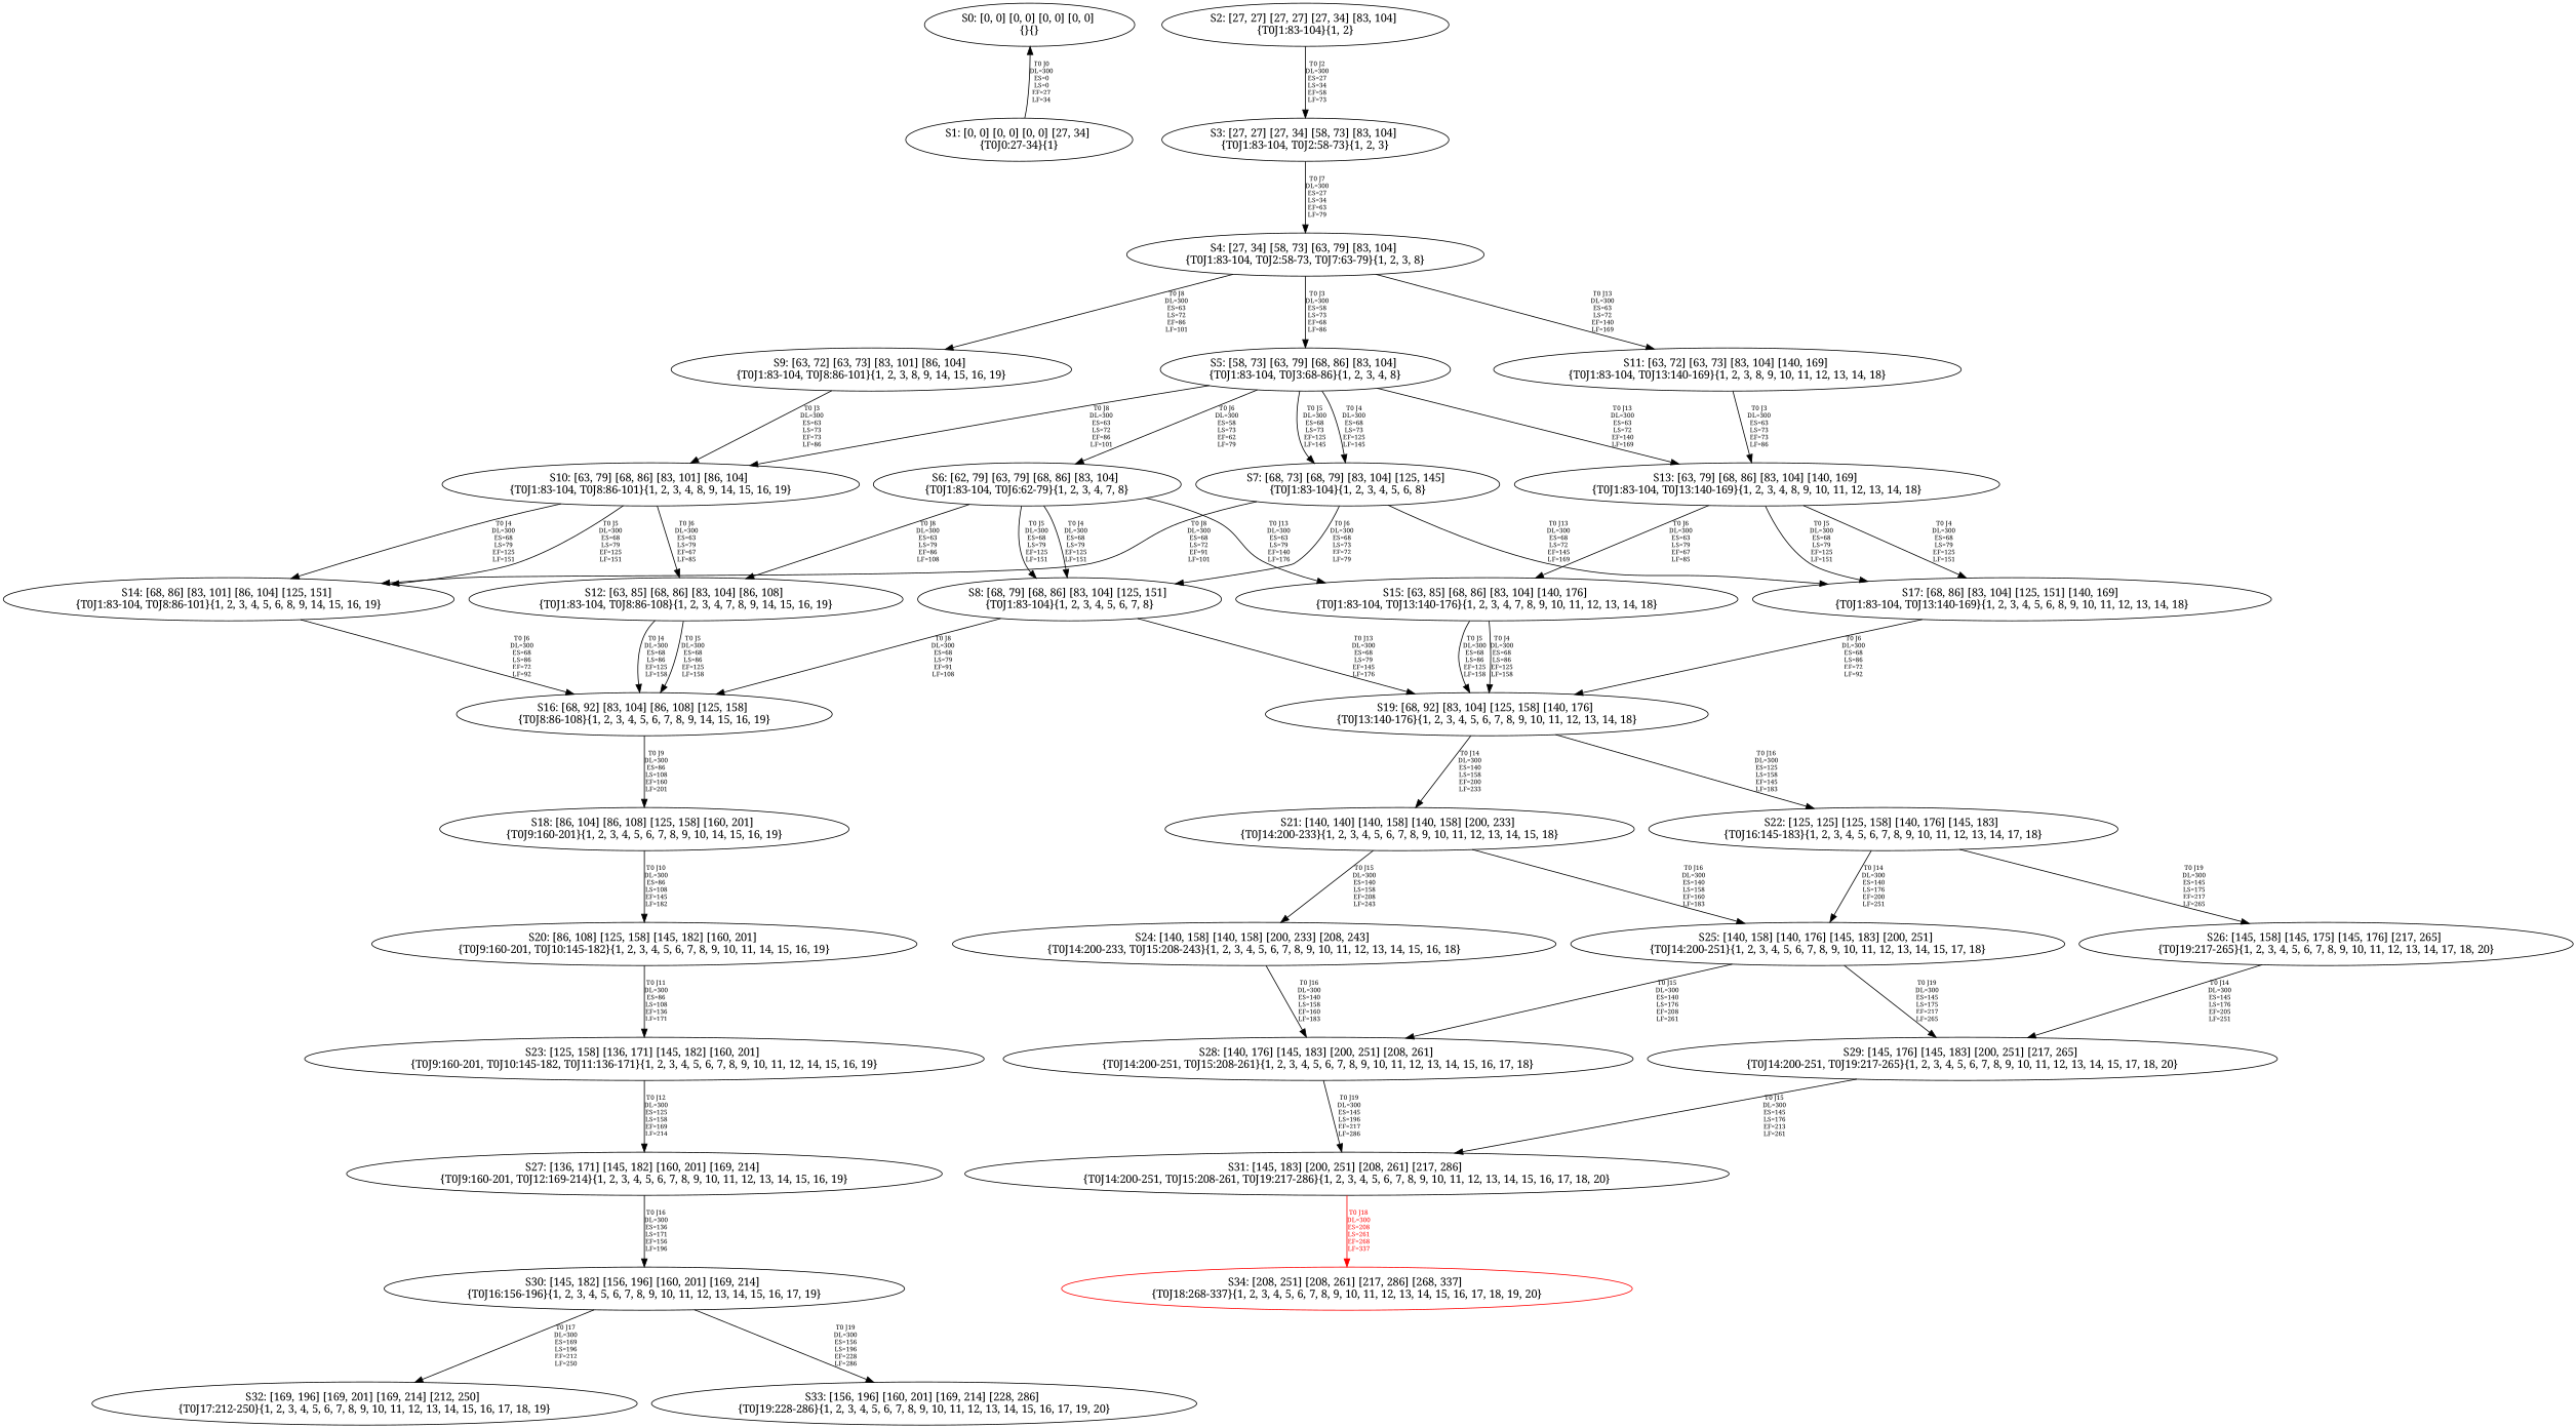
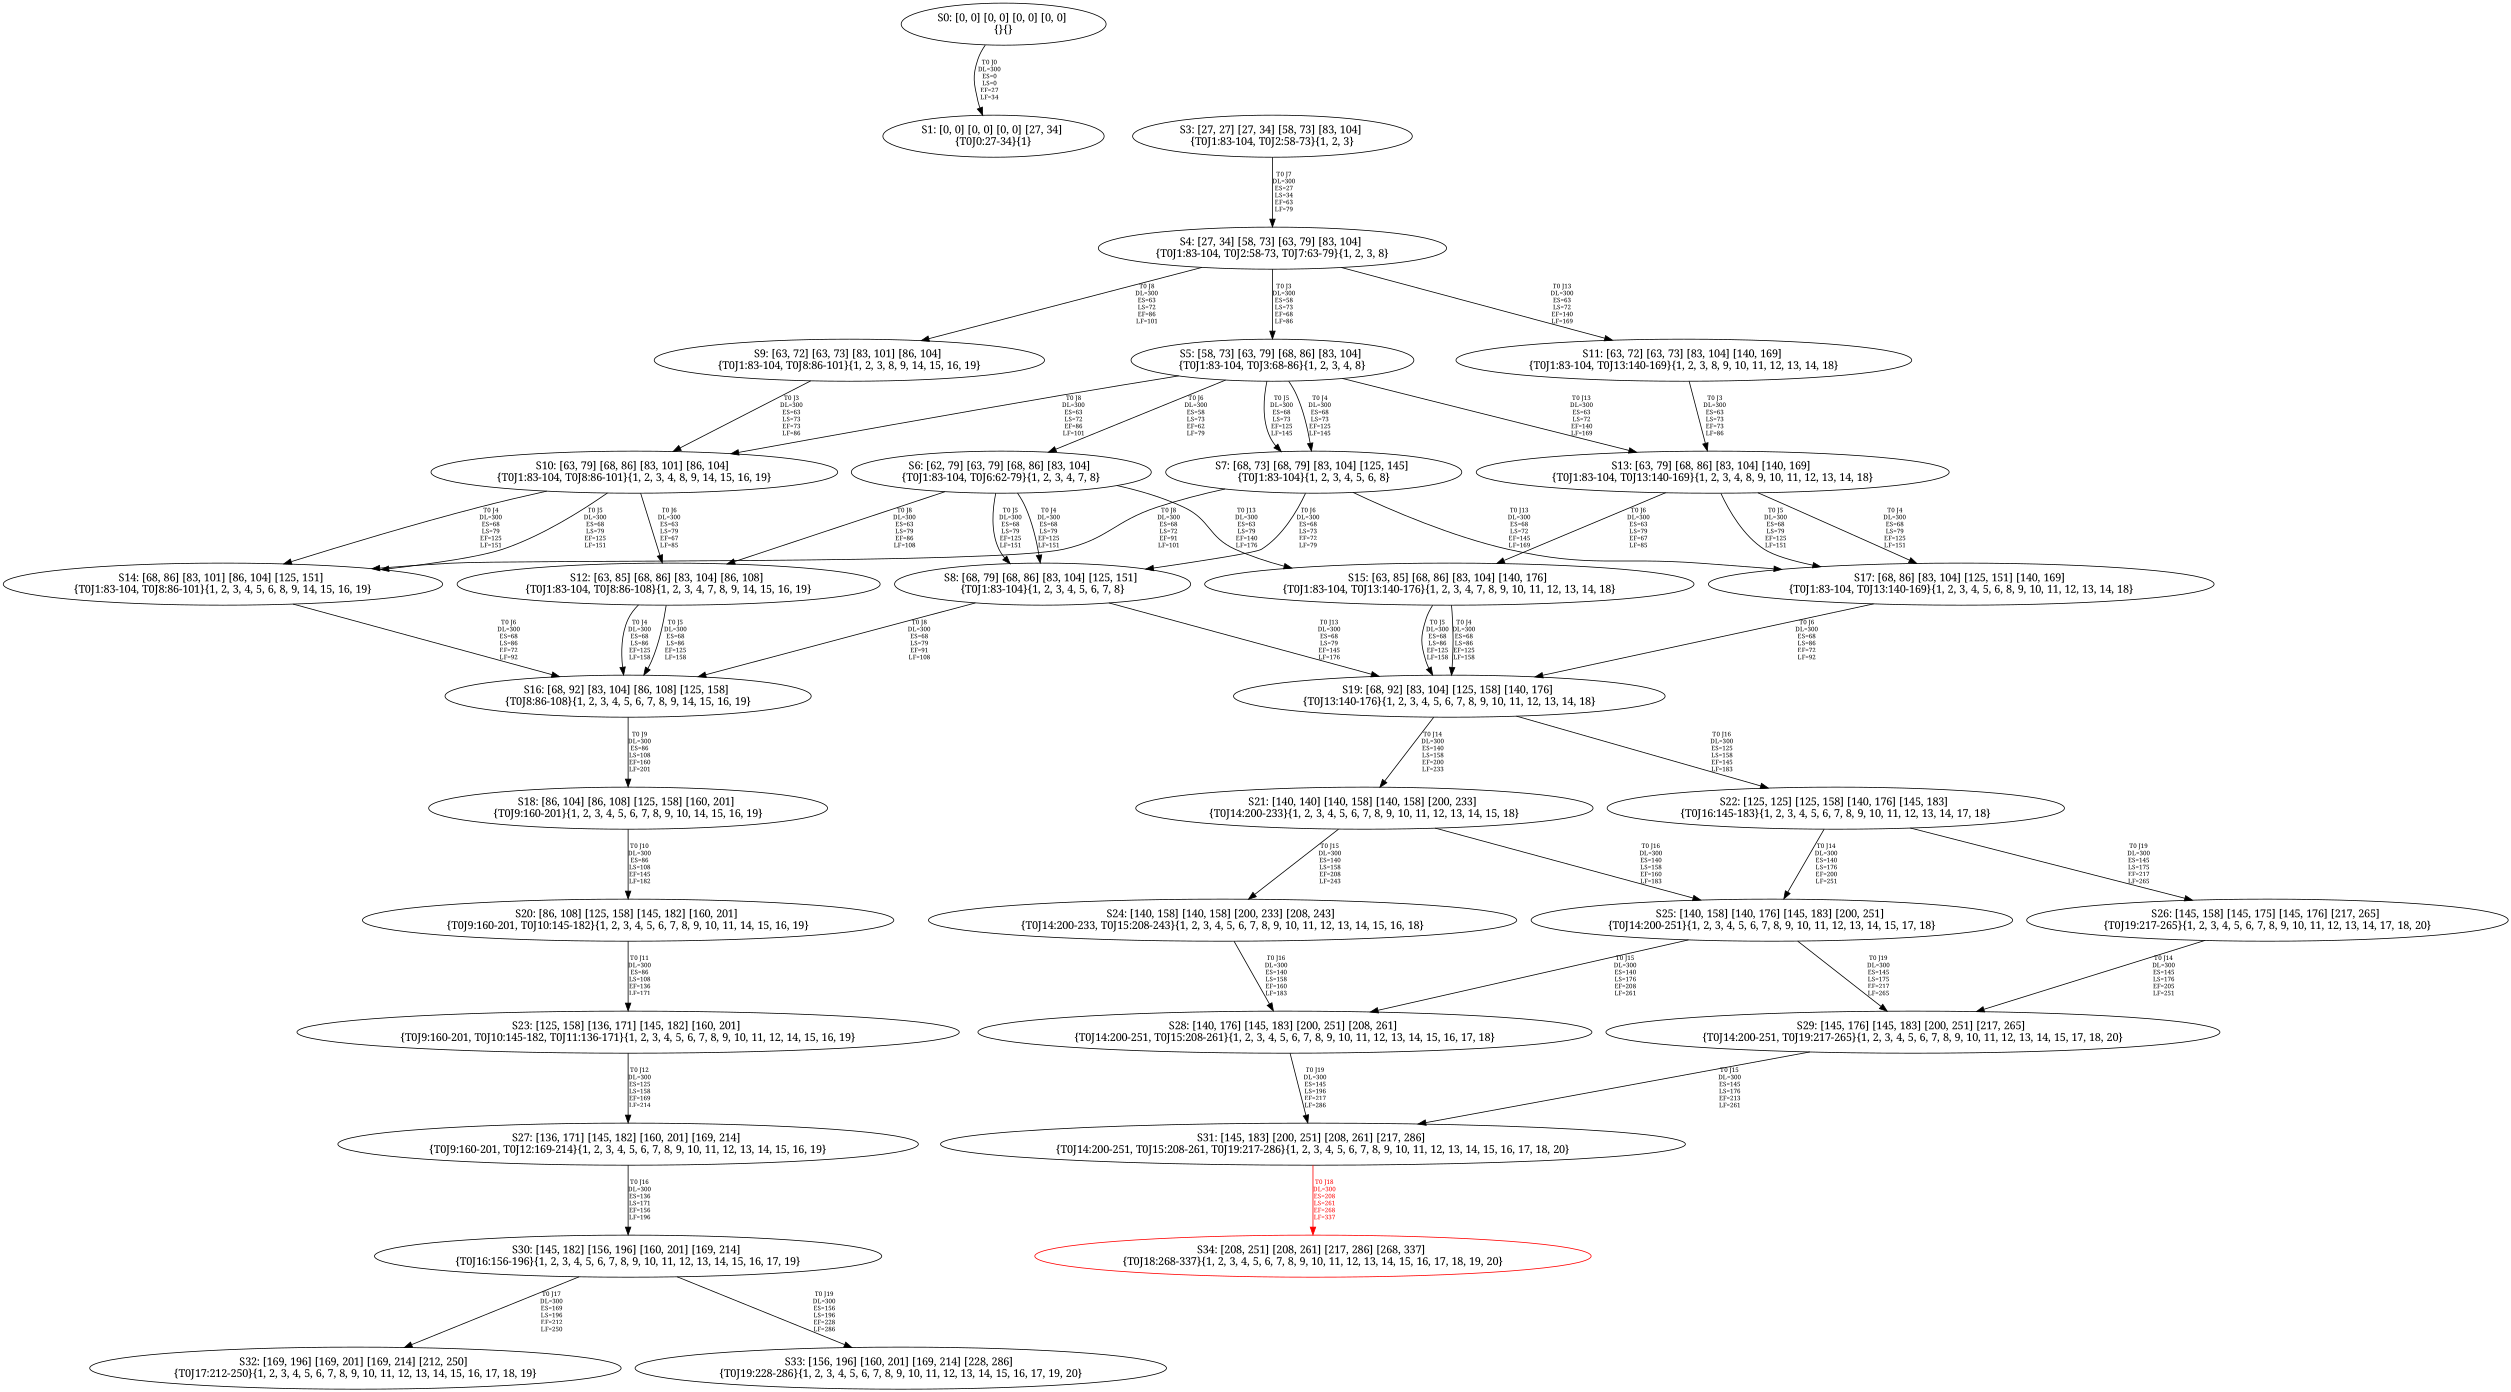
  digraph {
    fontname="Noto Serif"
    node [fontname="Noto Serif"]
    edge [fontname="Noto Serif" fontsize=8]
    n1 [label="S0: [0, 0] [0, 0] [0, 0] [0, 0] \n{}{}"]
    n2 [label="S1: [0, 0] [0, 0] [0, 0] [27, 34] \n{T0J0:27-34}{1}"]
-   n3 [label="S2: [27, 27] [27, 27] [27, 34] [83, 104] \n{T0J1:83-104}{1, 2}"]
    n4 [label="S3: [27, 27] [27, 34] [58, 73] [83, 104] \n{T0J1:83-104, T0J2:58-73}{1, 2, 3}"]
    n5 [label="S4: [27, 34] [58, 73] [63, 79] [83, 104] \n{T0J1:83-104, T0J2:58-73, T0J7:63-79}{1, 2, 3, 8}"]
    n6 [label="S5: [58, 73] [63, 79] [68, 86] [83, 104] \n{T0J1:83-104, T0J3:68-86}{1, 2, 3, 4, 8}"]
    n7 [label="S9: [63, 72] [63, 73] [83, 101] [86, 104] \n{T0J1:83-104, T0J8:86-101}{1, 2, 3, 8, 9, 14, 15, 16, 19}"]
    n8 [label="S11: [63, 72] [63, 73] [83, 104] [140, 169] \n{T0J1:83-104, T0J13:140-169}{1, 2, 3, 8, 9, 10, 11, 12, 13, 14, 18}"]
    n9 [label="S6: [62, 79] [63, 79] [68, 86] [83, 104] \n{T0J1:83-104, T0J6:62-79}{1, 2, 3, 4, 7, 8}"]
    n10 [label="S7: [68, 73] [68, 79] [83, 104] [125, 145] \n{T0J1:83-104}{1, 2, 3, 4, 5, 6, 8}"]
    n11 [label="S10: [63, 79] [68, 86] [83, 101] [86, 104] \n{T0J1:83-104, T0J8:86-101}{1, 2, 3, 4, 8, 9, 14, 15, 16, 19}"]
    n12 [label="S13: [63, 79] [68, 86] [83, 104] [140, 169] \n{T0J1:83-104, T0J13:140-169}{1, 2, 3, 4, 8, 9, 10, 11, 12, 13, 14, 18}"]
    n13 [label="S8: [68, 79] [68, 86] [83, 104] [125, 151] \n{T0J1:83-104}{1, 2, 3, 4, 5, 6, 7, 8}"]
    n14 [label="S12: [63, 85] [68, 86] [83, 104] [86, 108] \n{T0J1:83-104, T0J8:86-108}{1, 2, 3, 4, 7, 8, 9, 14, 15, 16, 19}"]
    n15 [label="S15: [63, 85] [68, 86] [83, 104] [140, 176] \n{T0J1:83-104, T0J13:140-176}{1, 2, 3, 4, 7, 8, 9, 10, 11, 12, 13, 14, 18}"]
    n16 [label="S14: [68, 86] [83, 101] [86, 104] [125, 151] \n{T0J1:83-104, T0J8:86-101}{1, 2, 3, 4, 5, 6, 8, 9, 14, 15, 16, 19}"]
    n17 [label="S17: [68, 86] [83, 104] [125, 151] [140, 169] \n{T0J1:83-104, T0J13:140-169}{1, 2, 3, 4, 5, 6, 8, 9, 10, 11, 12, 13, 14, 18}"]
    n18 [label="S16: [68, 92] [83, 104] [86, 108] [125, 158] \n{T0J8:86-108}{1, 2, 3, 4, 5, 6, 7, 8, 9, 14, 15, 16, 19}"]
    n19 [label="S19: [68, 92] [83, 104] [125, 158] [140, 176] \n{T0J13:140-176}{1, 2, 3, 4, 5, 6, 7, 8, 9, 10, 11, 12, 13, 14, 18}"]
    n20 [label="S18: [86, 104] [86, 108] [125, 158] [160, 201] \n{T0J9:160-201}{1, 2, 3, 4, 5, 6, 7, 8, 9, 10, 14, 15, 16, 19}"]
    n21 [label="S21: [140, 140] [140, 158] [140, 158] [200, 233] \n{T0J14:200-233}{1, 2, 3, 4, 5, 6, 7, 8, 9, 10, 11, 12, 13, 14, 15, 18}"]
    n22 [label="S22: [125, 125] [125, 158] [140, 176] [145, 183] \n{T0J16:145-183}{1, 2, 3, 4, 5, 6, 7, 8, 9, 10, 11, 12, 13, 14, 17, 18}"]
    n23 [label="S20: [86, 108] [125, 158] [145, 182] [160, 201] \n{T0J9:160-201, T0J10:145-182}{1, 2, 3, 4, 5, 6, 7, 8, 9, 10, 11, 14, 15, 16, 19}"]
    n24 [label="S23: [125, 158] [136, 171] [145, 182] [160, 201] \n{T0J9:160-201, T0J10:145-182, T0J11:136-171}{1, 2, 3, 4, 5, 6, 7, 8, 9, 10, 11, 12, 14, 15, 16, 19}"]
    n25 [label="S24: [140, 158] [140, 158] [200, 233] [208, 243] \n{T0J14:200-233, T0J15:208-243}{1, 2, 3, 4, 5, 6, 7, 8, 9, 10, 11, 12, 13, 14, 15, 16, 18}"]
    n26 [label="S25: [140, 158] [140, 176] [145, 183] [200, 251] \n{T0J14:200-251}{1, 2, 3, 4, 5, 6, 7, 8, 9, 10, 11, 12, 13, 14, 15, 17, 18}"]
    n27 [label="S26: [145, 158] [145, 175] [145, 176] [217, 265] \n{T0J19:217-265}{1, 2, 3, 4, 5, 6, 7, 8, 9, 10, 11, 12, 13, 14, 17, 18, 20}"]
    n28 [label="S27: [136, 171] [145, 182] [160, 201] [169, 214] \n{T0J9:160-201, T0J12:169-214}{1, 2, 3, 4, 5, 6, 7, 8, 9, 10, 11, 12, 13, 14, 15, 16, 19}"]
    n29 [label="S28: [140, 176] [145, 183] [200, 251] [208, 261] \n{T0J14:200-251, T0J15:208-261}{1, 2, 3, 4, 5, 6, 7, 8, 9, 10, 11, 12, 13, 14, 15, 16, 17, 18}"]
    n30 [label="S29: [145, 176] [145, 183] [200, 251] [217, 265] \n{T0J14:200-251, T0J19:217-265}{1, 2, 3, 4, 5, 6, 7, 8, 9, 10, 11, 12, 13, 14, 15, 17, 18, 20}"]
    n31 [label="S30: [145, 182] [156, 196] [160, 201] [169, 214] \n{T0J16:156-196}{1, 2, 3, 4, 5, 6, 7, 8, 9, 10, 11, 12, 13, 14, 15, 16, 17, 19}"]
    n32 [label="S31: [145, 183] [200, 251] [208, 261] [217, 286] \n{T0J14:200-251, T0J15:208-261, T0J19:217-286}{1, 2, 3, 4, 5, 6, 7, 8, 9, 10, 11, 12, 13, 14, 15, 16, 17, 18, 20}"]
    n33 [label="S32: [169, 196] [169, 201] [169, 214] [212, 250] \n{T0J17:212-250}{1, 2, 3, 4, 5, 6, 7, 8, 9, 10, 11, 12, 13, 14, 15, 16, 17, 18, 19}"]
    n34 [label="S33: [156, 196] [160, 201] [169, 214] [228, 286] \n{T0J19:228-286}{1, 2, 3, 4, 5, 6, 7, 8, 9, 10, 11, 12, 13, 14, 15, 16, 17, 19, 20}"]
    n35 [color=Red label="S34: [208, 251] [208, 261] [217, 286] [268, 337] \n{T0J18:268-337}{1, 2, 3, 4, 5, 6, 7, 8, 9, 10, 11, 12, 13, 14, 15, 16, 17, 18, 19, 20}"]
-   n2 -> n1 [label="T0 J0\nDL=300\nES=0\nLS=0\nEF=27\nLF=34"]
-   n3 -> n4 [label="T0 J2\nDL=300\nES=27\nLS=34\nEF=58\nLF=73"]
+   n1 -> n2 [label="T0 J0\nDL=300\nES=0\nLS=0\nEF=27\nLF=34"]
    n4 -> n5 [label="T0 J7\nDL=300\nES=27\nLS=34\nEF=63\nLF=79"]
    n5 -> n6 [label="T0 J3\nDL=300\nES=58\nLS=73\nEF=68\nLF=86"]
    n5 -> n7 [label="T0 J8\nDL=300\nES=63\nLS=72\nEF=86\nLF=101"]
    n5 -> n8 [label="T0 J13\nDL=300\nES=63\nLS=72\nEF=140\nLF=169"]
    n6 -> n9 [label="T0 J6\nDL=300\nES=58\nLS=73\nEF=62\nLF=79"]
    n6 -> n10 [label="T0 J4\nDL=300\nES=68\nLS=73\nEF=125\nLF=145"]
    n6 -> n10 [label="T0 J5\nDL=300\nES=68\nLS=73\nEF=125\nLF=145"]
    n6 -> n11 [label="T0 J8\nDL=300\nES=63\nLS=72\nEF=86\nLF=101"]
    n6 -> n12 [label="T0 J13\nDL=300\nES=63\nLS=72\nEF=140\nLF=169"]
    n7 -> n11 [label="T0 J3\nDL=300\nES=63\nLS=73\nEF=73\nLF=86"]
    n8 -> n12 [label="T0 J3\nDL=300\nES=63\nLS=73\nEF=73\nLF=86"]
    n9 -> n13 [label="T0 J4\nDL=300\nES=68\nLS=79\nEF=125\nLF=151"]
    n9 -> n13 [label="T0 J5\nDL=300\nES=68\nLS=79\nEF=125\nLF=151"]
    n9 -> n14 [label="T0 J8\nDL=300\nES=63\nLS=79\nEF=86\nLF=108"]
    n9 -> n15 [label="T0 J13\nDL=300\nES=63\nLS=79\nEF=140\nLF=176"]
    n10 -> n13 [label="T0 J6\nDL=300\nES=68\nLS=73\nEF=72\nLF=79"]
    n10 -> n16 [label="T0 J8\nDL=300\nES=68\nLS=72\nEF=91\nLF=101"]
    n10 -> n17 [label="T0 J13\nDL=300\nES=68\nLS=72\nEF=145\nLF=169"]
    n11 -> n14 [label="T0 J6\nDL=300\nES=63\nLS=79\nEF=67\nLF=85"]
    n11 -> n16 [label="T0 J4\nDL=300\nES=68\nLS=79\nEF=125\nLF=151"]
    n11 -> n16 [label="T0 J5\nDL=300\nES=68\nLS=79\nEF=125\nLF=151"]
    n12 -> n15 [label="T0 J6\nDL=300\nES=63\nLS=79\nEF=67\nLF=85"]
    n12 -> n17 [label="T0 J4\nDL=300\nES=68\nLS=79\nEF=125\nLF=151"]
    n12 -> n17 [label="T0 J5\nDL=300\nES=68\nLS=79\nEF=125\nLF=151"]
    n13 -> n18 [label="T0 J8\nDL=300\nES=68\nLS=79\nEF=91\nLF=108"]
    n13 -> n19 [label="T0 J13\nDL=300\nES=68\nLS=79\nEF=145\nLF=176"]
    n14 -> n18 [label="T0 J4\nDL=300\nES=68\nLS=86\nEF=125\nLF=158"]
    n14 -> n18 [label="T0 J5\nDL=300\nES=68\nLS=86\nEF=125\nLF=158"]
    n15 -> n19 [label="T0 J4\nDL=300\nES=68\nLS=86\nEF=125\nLF=158"]
    n15 -> n19 [label="T0 J5\nDL=300\nES=68\nLS=86\nEF=125\nLF=158"]
    n16 -> n18 [label="T0 J6\nDL=300\nES=68\nLS=86\nEF=72\nLF=92"]
    n17 -> n19 [label="T0 J6\nDL=300\nES=68\nLS=86\nEF=72\nLF=92"]
    n18 -> n20 [label="T0 J9\nDL=300\nES=86\nLS=108\nEF=160\nLF=201"]
    n19 -> n21 [label="T0 J14\nDL=300\nES=140\nLS=158\nEF=200\nLF=233"]
    n19 -> n22 [label="T0 J16\nDL=300\nES=125\nLS=158\nEF=145\nLF=183"]
    n20 -> n23 [label="T0 J10\nDL=300\nES=86\nLS=108\nEF=145\nLF=182"]
    n21 -> n25 [label="T0 J15\nDL=300\nES=140\nLS=158\nEF=208\nLF=243"]
    n21 -> n26 [label="T0 J16\nDL=300\nES=140\nLS=158\nEF=160\nLF=183"]
    n22 -> n26 [label="T0 J14\nDL=300\nES=140\nLS=176\nEF=200\nLF=251"]
    n22 -> n27 [label="T0 J19\nDL=300\nES=145\nLS=175\nEF=217\nLF=265"]
    n23 -> n24 [label="T0 J11\nDL=300\nES=86\nLS=108\nEF=136\nLF=171"]
    n24 -> n28 [label="T0 J12\nDL=300\nES=125\nLS=158\nEF=169\nLF=214"]
    n25 -> n29 [label="T0 J16\nDL=300\nES=140\nLS=158\nEF=160\nLF=183"]
    n26 -> n29 [label="T0 J15\nDL=300\nES=140\nLS=176\nEF=208\nLF=261"]
    n26 -> n30 [label="T0 J19\nDL=300\nES=145\nLS=175\nEF=217\nLF=265"]
    n27 -> n30 [label="T0 J14\nDL=300\nES=145\nLS=176\nEF=205\nLF=251"]
    n28 -> n31 [label="T0 J16\nDL=300\nES=136\nLS=171\nEF=156\nLF=196"]
    n29 -> n32 [label="T0 J19\nDL=300\nES=145\nLS=196\nEF=217\nLF=286"]
    n30 -> n32 [label="T0 J15\nDL=300\nES=145\nLS=176\nEF=213\nLF=261"]
    n31 -> n33 [label="T0 J17\nDL=300\nES=169\nLS=196\nEF=212\nLF=250"]
    n31 -> n34 [label="T0 J19\nDL=300\nES=156\nLS=196\nEF=228\nLF=286"]
    n32 -> n35 [color=Red fontcolor=Red label="T0 J18\nDL=300\nES=208\nLS=261\nEF=268\nLF=337"]
  }
